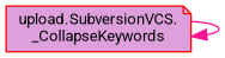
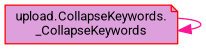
  digraph {
    rankdir=TB
    fontname=Roboto
-   n1 [color=red fillcolor=plum fontcolor=black fontname=Roboto fontsize=10 height=0.2 label="upload.SubversionVCS.\l_CollapseKeywords" shape=note style=filled width=0.4]
+   n1 [color=red fillcolor=plum fontcolor=black fontname=Roboto fontsize=10 height=0.2 label="upload.CollapseKeywords.\l_CollapseKeywords" shape=note style=filled width=0.4]
    n1 -> n1 [color=deeppink fontname=Roboto fontsize=10 labelfontname=Helvetica labelfontsize=10 style=solid]
  }
